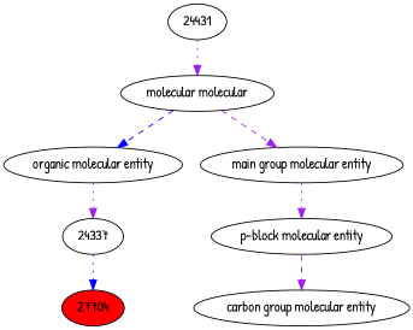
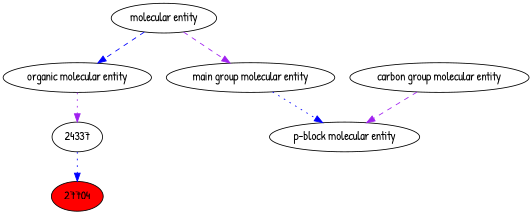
  digraph {
    fontname="Patrick Hand"
    node [fontname="Patrick Hand"]
    edge [color=purple fontname="Patrick Hand" style=dotted]
    n1 [fillcolor=red label=27704 style=filled]
    n2 [label=24337]
    n3 [label="organic molecular entity"]
    n4 [label="carbon group molecular entity"]
    n5 [label="p-block molecular entity"]
    n6 [label="main group molecular entity"]
-   n7 [label="molecular molecular"]
-   n8 [label=24431]
+   n7 [label="molecular entity"]
    n2 -> n1 [color=blue]
    n3 -> n2
-   n5 -> n4 [style=dashed]
-   n6 -> n5
+   n4 -> n5 [style=dashed]
+   n6 -> n5 [color=blue]
    n7 -> n3 [color=blue style=dashed]
    n7 -> n6 [style=dashed]
-   n8 -> n7
  }
